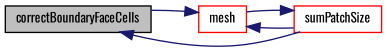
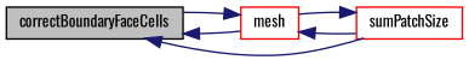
  digraph {
    fontname=Oswald
    rankdir=LR
    node [color=red fontname=Oswald fontsize=10 shape=record]
    edge [color=midnightblue dir=back fontname=Oswald fontsize=10 labelfontname=FreeSans labelfontsize=10 style=solid]
    n1 [color=black fillcolor=grey75 fontcolor=black height=0.2 label=correctBoundaryFaceCells style=filled width=0.4]
    n2 [height=0.2 label=mesh width=0.4]
    n3 [height=0.2 label=sumPatchSize width=0.4]
+   n1 -> n2
    n1 -> n3
    n2 -> n1
    n2 -> n3
    n3 -> n2
  }
